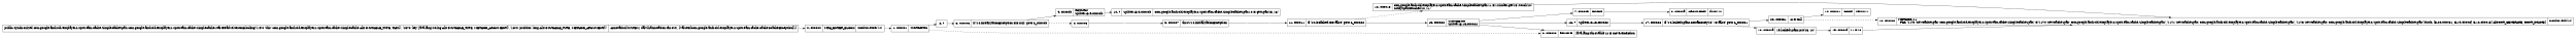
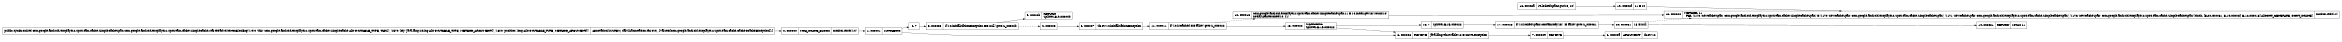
  digraph {
    rankdir=LR
    node [shape=record]
-   n1 [label="{0\:\ 0x0000|MTH_ENTER_BLOCK\l|monitor\-enter(r4)\l}"]
+   n1 [label="{0\:\ 0x0000|MTH_INLINE_BLOCK\l|monitor\-enter(r4)\l}"]
    n2 [label="{1\:\ 0x0001|SYNTHETIC\l}"]
    n3 [label="{2\:\ ?}"]
    n4 [label="{6\:\ 0x0008|REMOVE\l|java.lang.Throwable r2 = move\-exception\l}"]
    n5 [label="{3\:\ 0x0003|if (r4.initializationException == null) goto L_0x000b\l}"]
-   n6 [label="{7\:\ 0x0009|INLINE\l}"]
+   n6 [label="{7\:\ 0x0009|REMOVE\l}"]
    n7 [label="{4\:\ 0x0005}"]
    n8 [label="{9\:\ 0x000b|RETURN\lSplitter:B:9:0x000b\l}"]
    n9 [label="{5\:\ 0x0007|throw r4.initializationException\l}"]
-   n10 [label="{10\:\ ?|Splitter:B:9:0x000b\l|com.google.android.exoplayer2.upstream.cache.SimpleCacheSpan r0 = getSpan(r5, r6)\l}"]
    n11 [label="{11\:\ 0x0011|if (r0.isCached == false) goto L_0x0022\l}"]
    n12 [label="{8\:\ 0x000a|ARGUMENT\l|throw r2\l}"]
    n13 [label="{12\:\ 0x0013|com.google.android.exoplayer2.upstream.cache.SimpleCacheSpan r1 = r4.index.get(r5).touch(r0)\lnotifySpanTouched(r0, r1)\l}"]
    n14 [label="{15\:\ 0x0022|SYNTHETIC\lSplitter:B:15:0x0022\l}"]
    n15 [label="{13\:\ 0x0020|METHOD: r1 \l  PHI: (r1v2 'newCacheSpan' com.google.android.exoplayer2.upstream.cache.SimpleCacheSpan) = (r1v0 'newCacheSpan' com.google.android.exoplayer2.upstream.cache.SimpleCacheSpan), (r1v1 'newCacheSpan' com.google.android.exoplayer2.upstream.cache.SimpleCacheSpan), (r1v3 'newCacheSpan' com.google.android.exoplayer2.upstream.cache.SimpleCacheSpan) binds: [B:20:0x0031, B:19:0x002f, B:12:0x0013] A[DONT_GENERATE, DONT_INLINE]\l|monitor\-exit(r4)\l}"]
    n16 [label="{16\:\ ?|Splitter:B:15:0x0022\l}"]
-   n17 [label="{14\:\ 0x0021|DONT\l|return r1\l}"]
+   n17 [label="{14\:\ 0x0021|RETURN\l|return r1\l}"]
    n18 [label="{17\:\ 0x0028|if (r4.lockedSpans.containsKey(r5) != false) goto L_0x0031\l}"]
    n19 [label="{18\:\ 0x002a|r9.lockedSpans.put(r5, r0)\l}"]
    n20 [label="{20\:\ 0x0031|r8 = null\l}"]
    n21 [label="{19\:\ 0x002f|r1 = r0\l}"]
    n22 [label="{public synchronized com.google.android.exoplayer2.upstream.cache.SimpleCacheSpan com.google.android.exoplayer2.upstream.cache.SimpleCache.startReadWriteNonBlocking((r4v0 'this' com.google.android.exoplayer2.upstream.cache.SimpleCache A[IMMUTABLE_TYPE, THIS]), (r5v0 'key' java.lang.String A[IMMUTABLE_TYPE, METHOD_ARGUMENT]), (r6v0 'position' long A[IMMUTABLE_TYPE, METHOD_ARGUMENT]))  | Annotation[SYSTEM, dalvik.annotation.Throws, \{value=[com.google.android.exoplayer2.upstream.cache.Cache$CacheException]\}]\l}"]
    n1 -> n2
    n2 -> n3
-   n2 -> n4 [style=dashed]
+   n2 -> n4
    n3 -> n5
-   n14 -> n6
+   n4 -> n6
    n5 -> n7 [style=dashed]
    n5 -> n8
    n6 -> n12
    n7 -> n9
-   n8 -> n10
    n9 -> n11
    n11 -> n13 [style=dashed]
    n11 -> n14
    n13 -> n15
    n14 -> n4
    n14 -> n16
    n16 -> n18
-   n18 -> n19 [style=dashed]
    n18 -> n20
    n19 -> n21
    n20 -> n15 [style=dashed]
    n20 -> n17
    n21 -> n15
    n22 -> n1
  }
